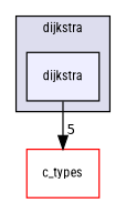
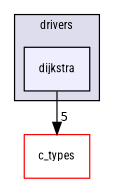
  digraph {
    compound=true
    fontname="Roboto Condensed"
    node [fontname="Roboto Condensed" fontsize=10 shape=box style=filled]
    n1 [fillcolor="#eeeeff" label=dijkstra pencolor=black]
    n2 [color=red fillcolor=white label=c_types]
    subgraph cluster_1 {
      bgcolor="#ddddee"
      fontsize=10
-     label=dijkstra
+     label=drivers
      pencolor=black
      n1
    }
    n1 -> n2 [headlabel=5 labeldistance=1.5 labelfontname=Helvetica labelfontsize=10 fontname="Roboto Condensed"]
  }
